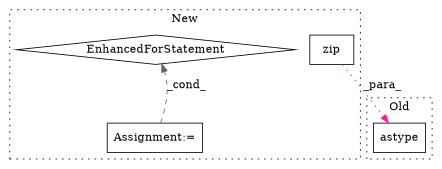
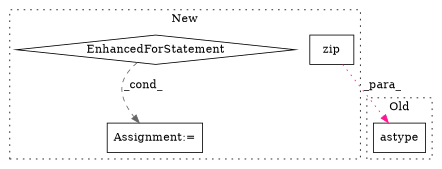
  digraph {
    node [a=32 l="82,2" s="3343,3496" shape=box]
    n1 [l="4,1" label=zip s="3450,3495"]
    n2 [a=70 label=EnhancedForStatement shape=diamond]
    n3 [a=7 label="Assignment:="]
    n4 [l="7,1" label=astype s="2162,2180"]
    subgraph cluster_1 {
      label=New
      style=dotted
      n1
      n2
      n3
    }
    subgraph cluster_2 {
      label=Old
      style=dotted
      n4
    }
    n1 -> n4 [color=deeppink label=_para_ style=dotted]
-   n3 -> n2 [color=gray40 label=_cond_ style=dashed]
+   n2 -> n3 [color=gray40 label=_cond_ style=dashed]
  }
